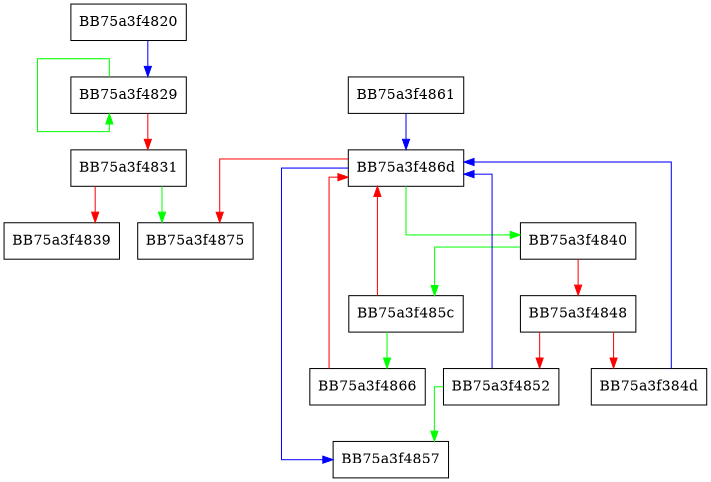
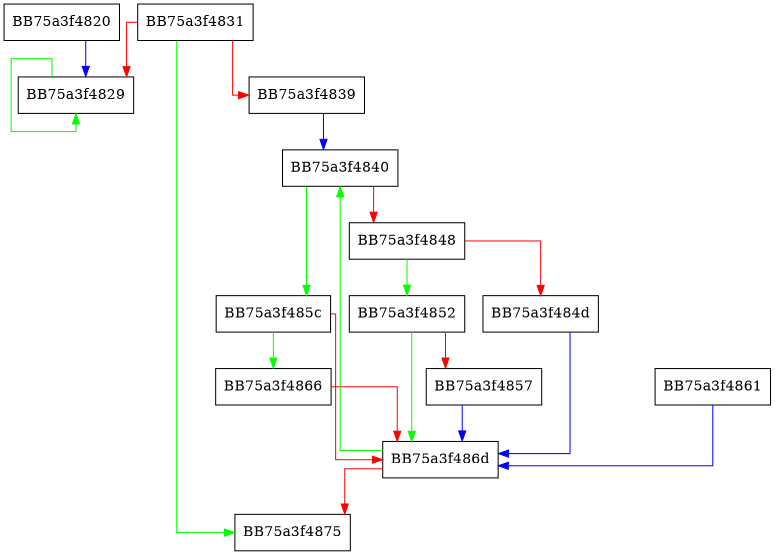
  digraph {
    splines=ortho
    node [shape=box]
    edge [color=red]
    BB75a3f4820
    BB75a3f4829
    BB75a3f4831
    BB75a3f4875
    BB75a3f4839
    BB75a3f4840
    BB75a3f485c
    BB75a3f4848
    BB75a3f4866
    BB75a3f486d
    BB75a3f4852
-   BB75a3f484d [label=BB75a3f384d]
+   BB75a3f484d
    BB75a3f4861
    BB75a3f4857
    BB75a3f4820 -> BB75a3f4829 [color=blue]
    BB75a3f4829 -> BB75a3f4829 [color=green]
-   BB75a3f4829 -> BB75a3f4831
+   BB75a3f4831 -> BB75a3f4829
    BB75a3f4831 -> BB75a3f4875 [color=green]
    BB75a3f4831 -> BB75a3f4839
+   BB75a3f4839 -> BB75a3f4840 [color=blue]
    BB75a3f4840 -> BB75a3f485c [color=green]
    BB75a3f4840 -> BB75a3f4848
    BB75a3f485c -> BB75a3f4866 [color=green]
    BB75a3f485c -> BB75a3f486d
-   BB75a3f4848 -> BB75a3f4852
+   BB75a3f4848 -> BB75a3f4852 [color=green]
    BB75a3f4848 -> BB75a3f484d
    BB75a3f4866 -> BB75a3f486d
    BB75a3f486d -> BB75a3f4875
    BB75a3f486d -> BB75a3f4840 [color=green]
-   BB75a3f4852 -> BB75a3f486d [color=blue]
-   BB75a3f4852 -> BB75a3f4857 [color=green]
+   BB75a3f4852 -> BB75a3f486d [color=green]
+   BB75a3f4852 -> BB75a3f4857
    BB75a3f484d -> BB75a3f486d [color=blue]
    BB75a3f4861 -> BB75a3f486d [color=blue]
-   BB75a3f486d -> BB75a3f4857 [color=blue]
+   BB75a3f4857 -> BB75a3f486d [color=blue]
  }
